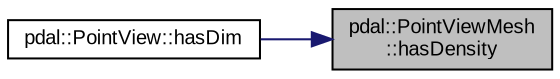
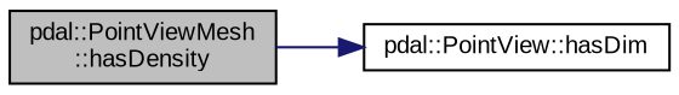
  digraph {
    rankdir=LR
    fontname="Liberation Sans"
    node [color=black fontname="Liberation Sans" fontsize=10 shape=record style=filled]
    n1 [fillcolor=grey75 fontcolor=black height=0.2 label="pdal::PointViewMesh\l::hasDensity" width=0.4]
    n2 [fillcolor=white height=0.2 label="pdal::PointView::hasDim" width=0.4]
-   n2 -> n1 [color=midnightblue fontname="Liberation Sans" fontsize=10 labelfontname=Helvetica labelfontsize=10 style=solid]
+   n1 -> n2 [color=midnightblue fontname="Liberation Sans" fontsize=10 labelfontname=Helvetica labelfontsize=10 style=solid]
  }
